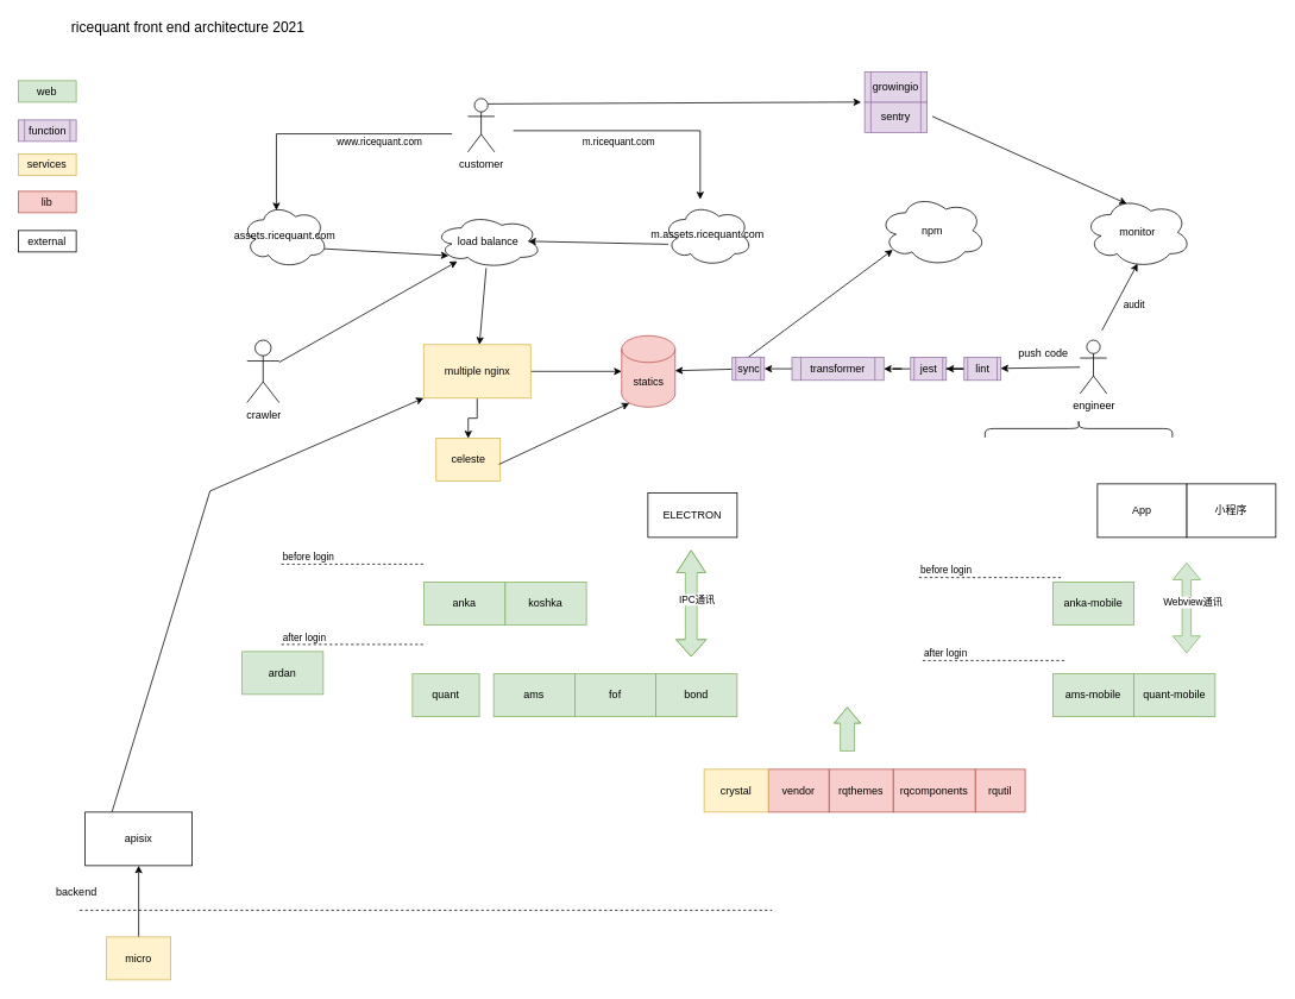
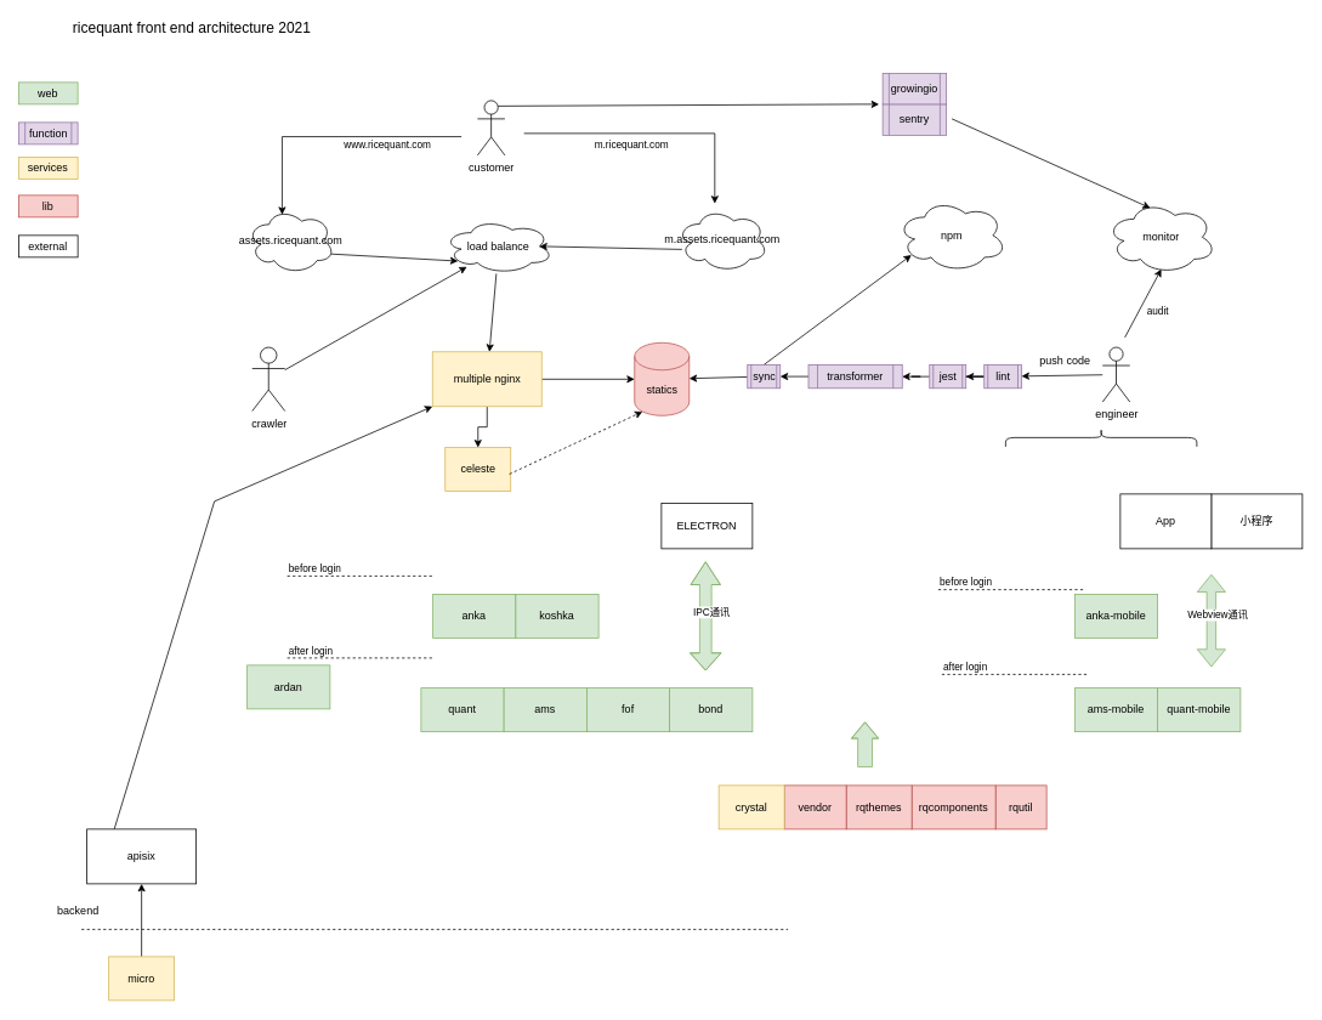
  <mxCell id="0" />
  <mxCell id="1" parent="0" />
  <mxCell id="2" value="&lt;span style=&quot;font-size: 16px&quot;&gt;ricequant front end architecture 2021&lt;/span&gt;" style="text;html=1;align=center;verticalAlign=middle;resizable=0;points=[];autosize=1;" vertex="1" parent="1"><mxGeometry x="70" y="20" width="280" height="20" as="geometry" /></mxCell>
  <mxCell id="3" value="web" style="html=1;whiteSpace=wrap;;fontSize=12;spacing=3;strokeOpacity=100;fillOpacity=100;fillColor=#d5e8d4;strokeColor=#82b366;" vertex="1" zOrder="59" parent="1"><mxGeometry x="20" y="90" width="65" height="24" as="geometry" /></mxCell>
  <mxCell id="4" value="function" style="shape=process;whiteSpace=wrap;html=1;backgroundOutline=1;fontFamily=Helvetica;fontSize=12;fontColor=#000000;align=center;strokeColor=#9673a6;fillColor=#e1d5e7;" vertex="1" zOrder="60" parent="1"><mxGeometry x="20" y="134" width="65" height="24" as="geometry" /></mxCell>
  <mxCell id="5" style="edgeStyle=orthogonalEdgeStyle;rounded=0;orthogonalLoop=1;jettySize=auto;html=1;exitX=0.4;exitY=0.1;exitDx=0;exitDy=0;exitPerimeter=0;entryX=0.4;entryY=0.1;entryDx=0;entryDy=0;entryPerimeter=0;" edge="1" parent="1" target="9"><mxGeometry relative="1" as="geometry"><mxPoint x="506.36" y="149.6" as="sourcePoint" /><Array as="points"><mxPoint x="309" y="150" /></Array></mxGeometry></mxCell>
  <mxCell id="6" value="www.ricequant.com" style="edgeLabel;html=1;align=center;verticalAlign=middle;resizable=0;points=[];" vertex="1" connectable="0" parent="5"><mxGeometry x="-0.139" y="-1" relative="1" as="geometry"><mxPoint x="40.31" y="9.41" as="offset" /></mxGeometry></mxCell>
  <mxCell id="7" style="edgeStyle=orthogonalEdgeStyle;rounded=0;orthogonalLoop=1;jettySize=auto;html=1;exitX=0.536;exitY=0.129;exitDx=0;exitDy=0;exitPerimeter=0;entryX=0.536;entryY=0.129;entryDx=0;entryDy=0;entryPerimeter=0;" edge="1" parent="1"><mxGeometry relative="1" as="geometry"><mxPoint x="575" y="146" as="sourcePoint" /><mxPoint x="784.6" y="223.03" as="targetPoint" /><Array as="points"><mxPoint x="785" y="146" /></Array></mxGeometry></mxCell>
  <mxCell id="8" value="m.ricequant.com" style="edgeLabel;html=1;align=center;verticalAlign=middle;resizable=0;points=[];" vertex="1" connectable="0" parent="7"><mxGeometry x="-0.382" y="2" relative="1" as="geometry"><mxPoint x="28.67" y="14" as="offset" /></mxGeometry></mxCell>
  <mxCell id="9" value="assets.ricequant.com" style="html=1;whiteSpace=wrap;ellipse;shape=cloud;fontSize=12;fontColor=#000000;spacing=3;strokeOpacity=100;" vertex="1" zOrder="23" parent="1"><mxGeometry x="271" y="228" width="96" height="72" as="geometry" /></mxCell>
  <mxCell id="10" value="m.assets.ricequant.com" style="html=1;whiteSpace=wrap;ellipse;shape=cloud;fontSize=12;fontColor=#000000;spacing=3;strokeOpacity=100;" vertex="1" zOrder="23" parent="1"><mxGeometry x="743" y="228" width="100" height="70" as="geometry" /></mxCell>
  <mxCell id="11" value="" style="edgeStyle=orthogonalEdgeStyle;rounded=0;orthogonalLoop=1;jettySize=auto;html=1;" edge="1" parent="1" source="13" target="50"><mxGeometry relative="1" as="geometry" /></mxCell>
  <mxCell id="12" value="" style="edgeStyle=orthogonalEdgeStyle;rounded=0;orthogonalLoop=1;jettySize=auto;html=1;" edge="1" parent="1" source="13" target="58"><mxGeometry relative="1" as="geometry" /></mxCell>
  <mxCell id="13" value="multiple nginx" style="rounded=0;whiteSpace=wrap;html=1;fillColor=#fff2cc;strokeColor=#d6b656;" vertex="1" parent="1"><mxGeometry x="474.5" y="385.88" width="120" height="60" as="geometry" /></mxCell>
  <mxCell id="14" style="rounded=0;orthogonalLoop=1;jettySize=auto;html=1;exitX=0.75;exitY=0.1;exitDx=0;exitDy=0;exitPerimeter=0;" edge="1" parent="1" source="15"><mxGeometry relative="1" as="geometry"><mxPoint x="965" y="114" as="targetPoint" /><Array as="points"><mxPoint x="945" y="114" /></Array></mxGeometry></mxCell>
  <mxCell id="15" value="customer" style="shape=umlActor;verticalLabelPosition=bottom;verticalAlign=top;html=1;outlineConnect=0;" vertex="1" parent="1"><mxGeometry x="524" y="110" width="30" height="60" as="geometry" /></mxCell>
  <mxCell id="16" value="anka" style="html=1;whiteSpace=wrap;;fontSize=12;spacing=3;strokeOpacity=100;fillOpacity=100;fillColor=#d5e8d4;strokeColor=#82b366;" vertex="1" zOrder="2" parent="1"><mxGeometry x="475" y="652" width="91" height="48" as="geometry" /></mxCell>
  <mxCell id="17" value="ardan" style="html=1;whiteSpace=wrap;;fontSize=12;spacing=3;strokeOpacity=100;fillOpacity=100;fillColor=#d5e8d4;strokeColor=#82b366;" vertex="1" zOrder="2" parent="1"><mxGeometry x="271" y="730" width="91" height="48" as="geometry" /></mxCell>
  <mxCell id="18" value="koshka" style="html=1;whiteSpace=wrap;;fontSize=12;spacing=3;strokeOpacity=100;fillOpacity=100;fillColor=#d5e8d4;strokeColor=#82b366;" vertex="1" zOrder="2" parent="1"><mxGeometry x="566" y="652" width="91" height="48" as="geometry" /></mxCell>
- <mxCell id="19" value="quant" style="html=1;whiteSpace=wrap;;fontSize=12;spacing=3;strokeOpacity=100;fillOpacity=100;fillColor=#d5e8d4;strokeColor=#82b366;" vertex="1" zOrder="2" parent="1"><mxGeometry x="462" y="755" width="75" height="48" as="geometry" /></mxCell>
+ <mxCell id="19" value="quant" style="html=1;whiteSpace=wrap;;fontSize=12;spacing=3;strokeOpacity=100;fillOpacity=100;fillColor=#d5e8d4;strokeColor=#82b366;" vertex="1" zOrder="2" parent="1"><mxGeometry x="462" y="755" width="91" height="48" as="geometry" /></mxCell>
  <mxCell id="20" value="ams" style="html=1;whiteSpace=wrap;;fontSize=12;spacing=3;strokeOpacity=100;fillOpacity=100;fillColor=#d5e8d4;strokeColor=#82b366;" vertex="1" zOrder="2" parent="1"><mxGeometry x="553" y="755" width="91" height="48" as="geometry" /></mxCell>
  <mxCell id="21" value="fof" style="html=1;whiteSpace=wrap;;fontSize=12;spacing=3;strokeOpacity=100;fillOpacity=100;fillColor=#d5e8d4;strokeColor=#82b366;" vertex="1" zOrder="2" parent="1"><mxGeometry x="644" y="755" width="91" height="48" as="geometry" /></mxCell>
  <mxCell id="22" value="bond" style="html=1;whiteSpace=wrap;;fontSize=12;spacing=3;strokeOpacity=100;fillOpacity=100;fillColor=#d5e8d4;strokeColor=#82b366;" vertex="1" zOrder="2" parent="1"><mxGeometry x="735" y="755" width="91" height="48" as="geometry" /></mxCell>
  <mxCell id="23" value="" style="endArrow=none;html=1;dashed=1;endFill=0;" edge="1" parent="1"><mxGeometry relative="1" as="geometry"><mxPoint x="315" y="632" as="sourcePoint" /><mxPoint x="475" y="632" as="targetPoint" /></mxGeometry></mxCell>
  <mxCell id="24" value="before login" style="edgeLabel;resizable=0;html=1;align=left;verticalAlign=bottom;" connectable="0" vertex="1" parent="23"><mxGeometry x="-1" relative="1" as="geometry" /></mxCell>
  <mxCell id="25" value="" style="endArrow=none;html=1;dashed=1;endFill=0;" edge="1" parent="1"><mxGeometry relative="1" as="geometry"><mxPoint x="315" y="722" as="sourcePoint" /><mxPoint x="475" y="722" as="targetPoint" /></mxGeometry></mxCell>
  <mxCell id="26" value="after login" style="edgeLabel;resizable=0;html=1;align=left;verticalAlign=bottom;" connectable="0" vertex="1" parent="25"><mxGeometry x="-1" relative="1" as="geometry" /></mxCell>
  <mxCell id="27" value="anka-mobile" style="html=1;whiteSpace=wrap;;fontSize=12;spacing=3;strokeOpacity=100;fillOpacity=100;fillColor=#d5e8d4;strokeColor=#82b366;" vertex="1" zOrder="2" parent="1"><mxGeometry x="1180" y="652" width="91" height="48" as="geometry" /></mxCell>
  <mxCell id="28" value="quant-mobile" style="html=1;whiteSpace=wrap;;fontSize=12;spacing=3;strokeOpacity=100;fillOpacity=100;fillColor=#d5e8d4;strokeColor=#82b366;" vertex="1" zOrder="2" parent="1"><mxGeometry x="1271" y="755" width="91" height="48" as="geometry" /></mxCell>
  <mxCell id="29" value="ams-mobile" style="html=1;whiteSpace=wrap;;fontSize=12;spacing=3;strokeOpacity=100;fillOpacity=100;fillColor=#d5e8d4;strokeColor=#82b366;" vertex="1" zOrder="2" parent="1"><mxGeometry x="1180" y="755" width="91" height="48" as="geometry" /></mxCell>
  <mxCell id="30" value="ELECTRON" style="rounded=0;whiteSpace=wrap;html=1;" vertex="1" parent="1"><mxGeometry x="726" y="552" width="100" height="50" as="geometry" /></mxCell>
  <mxCell id="31" value="" style="shape=flexArrow;endArrow=classic;startArrow=classic;html=1;width=13;endSize=8;fillColor=#d5e8d4;strokeColor=#82b366;endWidth=18.517;" edge="1" parent="1"><mxGeometry width="50" height="50" relative="1" as="geometry"><mxPoint x="774.5" y="736" as="sourcePoint" /><mxPoint x="774.5" y="616" as="targetPoint" /><Array as="points"><mxPoint x="774.5" y="710" /></Array></mxGeometry></mxCell>
  <mxCell id="32" value="IPC通讯" style="edgeLabel;html=1;align=center;verticalAlign=middle;resizable=0;points=[];" vertex="1" connectable="0" parent="31"><mxGeometry x="-0.133" y="2" relative="1" as="geometry"><mxPoint x="7.93" y="-13" as="offset" /></mxGeometry></mxCell>
  <mxCell id="33" value="小程序" style="rounded=0;whiteSpace=wrap;html=1;" vertex="1" parent="1"><mxGeometry x="1330" y="542" width="100" height="60" as="geometry" /></mxCell>
  <mxCell id="34" value="App" style="rounded=0;whiteSpace=wrap;html=1;" vertex="1" parent="1"><mxGeometry x="1230" y="542" width="100" height="60" as="geometry" /></mxCell>
  <mxCell id="35" value="" style="shape=flexArrow;endArrow=classic;startArrow=classic;html=1;fillColor=#d5e8d4;strokeColor=#82b366;" edge="1" parent="1"><mxGeometry width="50" height="50" relative="1" as="geometry"><mxPoint x="1330" y="732" as="sourcePoint" /><mxPoint x="1330" y="630" as="targetPoint" /></mxGeometry></mxCell>
  <mxCell id="36" value="Webview通讯" style="edgeLabel;html=1;align=center;verticalAlign=middle;resizable=0;points=[];" vertex="1" connectable="0" parent="35"><mxGeometry x="-0.133" y="2" relative="1" as="geometry"><mxPoint x="8.28" y="-14" as="offset" /></mxGeometry></mxCell>
  <mxCell id="37" style="edgeStyle=none;rounded=0;orthogonalLoop=1;jettySize=auto;html=1;entryX=0.4;entryY=0.1;entryDx=0;entryDy=0;entryPerimeter=0;" edge="1" parent="1" target="71"><mxGeometry relative="1" as="geometry"><mxPoint x="1310" y="290" as="targetPoint" /><mxPoint x="1045" y="130" as="sourcePoint" /></mxGeometry></mxCell>
  <mxCell id="38" value="rqutil" style="html=1;whiteSpace=wrap;;fontSize=12;spacing=3;strokeOpacity=100;fillOpacity=100;fillColor=#f8cecc;strokeColor=#b85450;" vertex="1" zOrder="16" parent="1"><mxGeometry x="1093" y="862" width="56" height="48" as="geometry" /></mxCell>
  <mxCell id="39" value="rqcomponents" style="html=1;whiteSpace=wrap;;fontSize=12;spacing=3;strokeOpacity=100;fillOpacity=100;fillColor=#f8cecc;strokeColor=#b85450;" vertex="1" zOrder="16" parent="1"><mxGeometry x="1001" y="862" width="92" height="48" as="geometry" /></mxCell>
  <mxCell id="40" value="rqthemes" style="html=1;whiteSpace=wrap;;fontSize=12;spacing=3;strokeOpacity=100;fillOpacity=100;fillColor=#f8cecc;strokeColor=#b85450;" vertex="1" zOrder="16" parent="1"><mxGeometry x="929" y="862" width="72" height="48" as="geometry" /></mxCell>
  <mxCell id="41" value="vendor" style="html=1;whiteSpace=wrap;;fontSize=12;spacing=3;strokeOpacity=100;fillOpacity=100;fillColor=#f8cecc;strokeColor=#b85450;" vertex="1" zOrder="16" parent="1"><mxGeometry x="861" y="862" width="68" height="48" as="geometry" /></mxCell>
  <mxCell id="42" value="" style="edgeStyle=none;rounded=0;orthogonalLoop=1;jettySize=auto;html=1;" edge="1" parent="1" source="45" target="44"><mxGeometry relative="1" as="geometry" /></mxCell>
  <mxCell id="43" style="rounded=0;orthogonalLoop=1;jettySize=auto;html=1;exitX=0.25;exitY=0;exitDx=0;exitDy=0;entryX=0;entryY=1;entryDx=0;entryDy=0;" edge="1" parent="1" source="44" target="13"><mxGeometry relative="1" as="geometry"><mxPoint x="745" y="370" as="targetPoint" /><Array as="points"><mxPoint x="235" y="550" /></Array></mxGeometry></mxCell>
  <mxCell id="44" value="apisix" style="rounded=0;whiteSpace=wrap;html=1;" vertex="1" parent="1"><mxGeometry x="95" y="910" width="120" height="60" as="geometry" /></mxCell>
  <mxCell id="45" value="micro" style="html=1;whiteSpace=wrap;;fontSize=12;spacing=3;strokeOpacity=100;fillOpacity=100;fillColor=#fff2cc;strokeColor=#d6b656;" vertex="1" zOrder="16" parent="1"><mxGeometry x="119" y="1050" width="72" height="48" as="geometry" /></mxCell>
  <mxCell id="46" value="" style="endArrow=none;html=1;dashed=1;endFill=0;" edge="1" parent="1"><mxGeometry relative="1" as="geometry"><mxPoint x="1030" y="647" as="sourcePoint" /><mxPoint x="1190" y="647" as="targetPoint" /></mxGeometry></mxCell>
  <mxCell id="47" value="before login" style="edgeLabel;resizable=0;html=1;align=left;verticalAlign=bottom;" connectable="0" vertex="1" parent="46"><mxGeometry x="-1" relative="1" as="geometry" /></mxCell>
  <mxCell id="48" value="" style="endArrow=none;html=1;dashed=1;endFill=0;" edge="1" parent="1"><mxGeometry relative="1" as="geometry"><mxPoint x="1034" y="740" as="sourcePoint" /><mxPoint x="1194" y="740" as="targetPoint" /></mxGeometry></mxCell>
  <mxCell id="49" value="after login" style="edgeLabel;resizable=0;html=1;align=left;verticalAlign=bottom;" connectable="0" vertex="1" parent="48"><mxGeometry x="-1" relative="1" as="geometry" /></mxCell>
  <mxCell id="50" value="celeste" style="html=1;whiteSpace=wrap;;fontSize=12;spacing=3;strokeOpacity=100;fillOpacity=100;fillColor=#fff2cc;strokeColor=#d6b656;" vertex="1" zOrder="16" parent="1"><mxGeometry x="488.5" y="490.88" width="72" height="48" as="geometry" /></mxCell>
  <mxCell id="51" value="crystal" style="html=1;whiteSpace=wrap;;fontSize=12;spacing=3;strokeOpacity=100;fillOpacity=100;fillColor=#fff2cc;strokeColor=#d6b656;" vertex="1" zOrder="16" parent="1"><mxGeometry x="789" y="862" width="72" height="48" as="geometry" /></mxCell>
  <mxCell id="52" value="services" style="html=1;whiteSpace=wrap;;fontSize=12;spacing=3;strokeOpacity=100;fillOpacity=100;fillColor=#fff2cc;strokeColor=#d6b656;" vertex="1" zOrder="60" parent="1"><mxGeometry x="20" y="172" width="65" height="24" as="geometry" /></mxCell>
  <mxCell id="53" value="lib" style="html=1;whiteSpace=wrap;;fontSize=12;spacing=3;strokeOpacity=100;fillOpacity=100;fillColor=#f8cecc;strokeColor=#b85450;" vertex="1" zOrder="60" parent="1"><mxGeometry x="20" y="214" width="65" height="24" as="geometry" /></mxCell>
  <mxCell id="54" style="edgeStyle=orthogonalEdgeStyle;rounded=0;orthogonalLoop=1;jettySize=auto;html=1;exitX=0.5;exitY=1;exitDx=0;exitDy=0;" edge="1" parent="1" source="4" target="4"><mxGeometry relative="1" as="geometry" /></mxCell>
  <mxCell id="55" value="" style="endArrow=none;dashed=1;html=1;" edge="1" parent="1"><mxGeometry width="50" height="50" relative="1" as="geometry"><mxPoint x="89" y="1020" as="sourcePoint" /><mxPoint x="865" y="1020" as="targetPoint" /></mxGeometry></mxCell>
  <mxCell id="56" value="backend" style="text;html=1;align=center;verticalAlign=middle;resizable=0;points=[];autosize=1;" vertex="1" parent="1"><mxGeometry x="55" y="990" width="60" height="20" as="geometry" /></mxCell>
- <mxCell id="57" style="edgeStyle=none;rounded=0;orthogonalLoop=1;jettySize=auto;html=1;exitX=0.979;exitY=0.609;exitDx=0;exitDy=0;exitPerimeter=0;entryX=0.145;entryY=1;entryDx=0;entryDy=-4.35;entryPerimeter=0;" edge="1" parent="1" source="50" target="58"><mxGeometry relative="1" as="geometry" /></mxCell>
+ <mxCell id="57" style="edgeStyle=none;rounded=0;orthogonalLoop=1;jettySize=auto;html=1;exitX=0.979;exitY=0.609;exitDx=0;exitDy=0;exitPerimeter=0;entryX=0.145;entryY=1;entryDx=0;entryDy=-4.35;entryPerimeter=0;dashed=1;" edge="1" parent="1" source="50" target="58"><mxGeometry relative="1" as="geometry" /></mxCell>
  <mxCell id="58" value="statics" style="shape=cylinder3;whiteSpace=wrap;html=1;boundedLbl=1;backgroundOutline=1;size=15;fillColor=#f8cecc;strokeColor=#b85450;" vertex="1" parent="1"><mxGeometry x="696.5" y="375.88" width="60" height="80" as="geometry" /></mxCell>
  <mxCell id="59" value="" style="rounded=0;orthogonalLoop=1;jettySize=auto;html=1;entryX=0.211;entryY=0.875;entryDx=0;entryDy=0;entryPerimeter=0;" edge="1" parent="1" source="60" target="65"><mxGeometry relative="1" as="geometry"><mxPoint x="455" y="350" as="targetPoint" /></mxGeometry></mxCell>
  <mxCell id="60" value="crawler" style="shape=umlActor;verticalLabelPosition=bottom;verticalAlign=top;html=1;outlineConnect=0;fontFamily=Helvetica;fontSize=12;fontColor=#000000;align=center;strokeColor=#000000;fillColor=#ffffff;" vertex="1" parent="1"><mxGeometry x="276.5" y="380.88" width="36" height="70" as="geometry" /></mxCell>
  <mxCell id="61" value="external" style="html=1;whiteSpace=wrap;;fontSize=12;spacing=3;strokeOpacity=100;fillOpacity=100;" vertex="1" zOrder="60" parent="1"><mxGeometry x="20" y="258" width="65" height="24" as="geometry" /></mxCell>
  <mxCell id="62" style="edgeStyle=none;rounded=0;orthogonalLoop=1;jettySize=auto;html=1;exitX=0.177;exitY=0.848;exitDx=0;exitDy=0;exitPerimeter=0;entryX=0.875;entryY=0.5;entryDx=0;entryDy=0;entryPerimeter=0;" edge="1" parent="1" target="65"><mxGeometry relative="1" as="geometry"><mxPoint x="748.7" y="273.36" as="sourcePoint" /></mxGeometry></mxCell>
  <mxCell id="63" style="edgeStyle=none;rounded=0;orthogonalLoop=1;jettySize=auto;html=1;exitX=0.96;exitY=0.7;exitDx=0;exitDy=0;exitPerimeter=0;entryX=0.13;entryY=0.77;entryDx=0;entryDy=0;entryPerimeter=0;" edge="1" parent="1" source="9" target="65"><mxGeometry relative="1" as="geometry" /></mxCell>
  <mxCell id="64" value="" style="edgeStyle=none;rounded=0;orthogonalLoop=1;jettySize=auto;html=1;" edge="1" parent="1" source="65" target="13"><mxGeometry relative="1" as="geometry" /></mxCell>
  <mxCell id="65" value="load balance" style="ellipse;shape=cloud;whiteSpace=wrap;html=1;fontFamily=Helvetica;fontSize=12;fontColor=#000000;align=center;strokeColor=#000000;fillColor=#ffffff;" vertex="1" parent="1"><mxGeometry x="487" y="240" width="120" height="60" as="geometry" /></mxCell>
  <mxCell id="66" style="rounded=0;orthogonalLoop=1;jettySize=auto;html=1;entryX=0.5;entryY=0.938;entryDx=0;entryDy=0;entryPerimeter=0;" edge="1" parent="1" target="71"><mxGeometry relative="1" as="geometry"><mxPoint x="1275" y="340" as="targetPoint" /><mxPoint x="1235" y="370" as="sourcePoint" /></mxGeometry></mxCell>
  <mxCell id="67" value="audit" style="edgeLabel;html=1;align=center;verticalAlign=middle;resizable=0;points=[];" vertex="1" connectable="0" parent="66"><mxGeometry x="-0.362" y="-3" relative="1" as="geometry"><mxPoint x="20.64" y="-7.59" as="offset" /></mxGeometry></mxCell>
  <mxCell id="68" value="" style="rounded=0;orthogonalLoop=1;jettySize=auto;html=1;" edge="1" parent="1" source="69" target="77"><mxGeometry relative="1" as="geometry" /></mxCell>
  <mxCell id="69" value="engineer" style="shape=umlActor;verticalLabelPosition=bottom;verticalAlign=top;html=1;outlineConnect=0;" vertex="1" parent="1"><mxGeometry x="1210.5" y="380.88" width="30" height="60" as="geometry" /></mxCell>
  <mxCell id="70" value="npm" style="ellipse;shape=cloud;whiteSpace=wrap;html=1;" vertex="1" parent="1"><mxGeometry x="985" y="218" width="120" height="80" as="geometry" /></mxCell>
  <mxCell id="71" value="monitor" style="ellipse;shape=cloud;whiteSpace=wrap;html=1;" vertex="1" parent="1"><mxGeometry x="1215" y="220" width="120" height="80" as="geometry" /></mxCell>
  <mxCell id="72" value="push code" style="text;html=1;align=center;verticalAlign=middle;resizable=0;points=[];autosize=1;" vertex="1" parent="1"><mxGeometry x="1134" y="385.88" width="70" height="20" as="geometry" /></mxCell>
  <mxCell id="73" value="sentry" style="shape=process;whiteSpace=wrap;html=1;backgroundOutline=1;fillColor=#e1d5e7;strokeColor=#9673a6;" vertex="1" parent="1"><mxGeometry x="969" y="114" width="70" height="34" as="geometry" /></mxCell>
  <mxCell id="74" value="" style="edgeStyle=orthogonalEdgeStyle;rounded=0;orthogonalLoop=1;jettySize=auto;html=1;" edge="1" parent="1" source="75" target="80"><mxGeometry relative="1" as="geometry"><mxPoint x="1029.5" y="415.914" as="targetPoint" /></mxGeometry></mxCell>
  <mxCell id="75" value="jest" style="shape=process;whiteSpace=wrap;html=1;backgroundOutline=1;fillColor=#e1d5e7;strokeColor=#9673a6;" vertex="1" parent="1"><mxGeometry x="1020.5" y="400" width="40" height="25.88" as="geometry" /></mxCell>
  <mxCell id="76" value="" style="edgeStyle=orthogonalEdgeStyle;rounded=0;orthogonalLoop=1;jettySize=auto;html=1;" edge="1" parent="1" source="77" target="75"><mxGeometry relative="1" as="geometry" /></mxCell>
  <mxCell id="77" value="lint" style="shape=process;whiteSpace=wrap;html=1;backgroundOutline=1;fillColor=#e1d5e7;strokeColor=#9673a6;" vertex="1" parent="1"><mxGeometry x="1080.5" y="400" width="41" height="25.88" as="geometry" /></mxCell>
  <mxCell id="78" value="" style="rounded=0;orthogonalLoop=1;jettySize=auto;html=1;" edge="1" parent="1" source="85" target="58"><mxGeometry relative="1" as="geometry" /></mxCell>
  <mxCell id="79" value="" style="edgeStyle=none;rounded=0;orthogonalLoop=1;jettySize=auto;html=1;" edge="1" parent="1" source="80" target="85"><mxGeometry relative="1" as="geometry" /></mxCell>
  <mxCell id="80" value="transformer" style="shape=process;whiteSpace=wrap;html=1;backgroundOutline=1;fillColor=#e1d5e7;strokeColor=#9673a6;" vertex="1" parent="1"><mxGeometry x="887.5" y="400" width="103" height="25.88" as="geometry" /></mxCell>
  <mxCell id="81" value="" style="shape=flexArrow;endArrow=classic;html=1;width=15.862;endSize=5.607;endWidth=12.818;fillColor=#d5e8d4;strokeColor=#82b366;" edge="1" parent="1"><mxGeometry width="50" height="50" relative="1" as="geometry"><mxPoint x="949.58" y="842" as="sourcePoint" /><mxPoint x="949.58" y="792" as="targetPoint" /><Array as="points"><mxPoint x="949.58" y="772" /></Array></mxGeometry></mxCell>
  <mxCell id="82" value="" style="shape=curlyBracket;whiteSpace=wrap;html=1;rounded=1;direction=south;size=0.5;" vertex="1" parent="1"><mxGeometry x="1104" y="470" width="210" height="20" as="geometry" /></mxCell>
  <mxCell id="83" value="growingio" style="shape=process;whiteSpace=wrap;html=1;backgroundOutline=1;fillColor=#e1d5e7;strokeColor=#9673a6;" vertex="1" parent="1"><mxGeometry x="969" y="80" width="70" height="34" as="geometry" /></mxCell>
  <mxCell id="84" style="edgeStyle=none;rounded=0;orthogonalLoop=1;jettySize=auto;html=1;exitX=0.5;exitY=0;exitDx=0;exitDy=0;entryX=0.13;entryY=0.77;entryDx=0;entryDy=0;entryPerimeter=0;" edge="1" parent="1" source="85" target="70"><mxGeometry relative="1" as="geometry" /></mxCell>
  <mxCell id="85" value="sync" style="shape=process;whiteSpace=wrap;html=1;backgroundOutline=1;fillColor=#e1d5e7;strokeColor=#9673a6;" vertex="1" parent="1"><mxGeometry x="820.5" y="400" width="36" height="25.88" as="geometry" /></mxCell>
